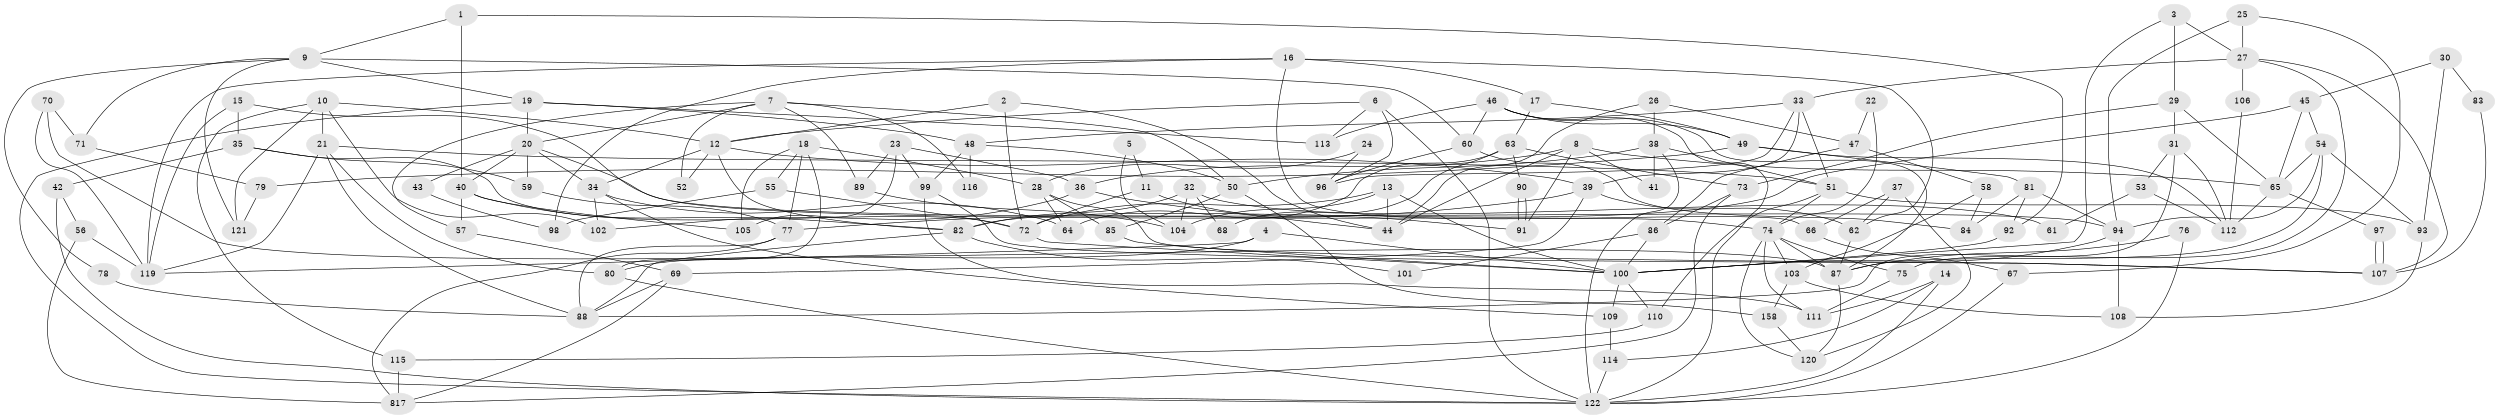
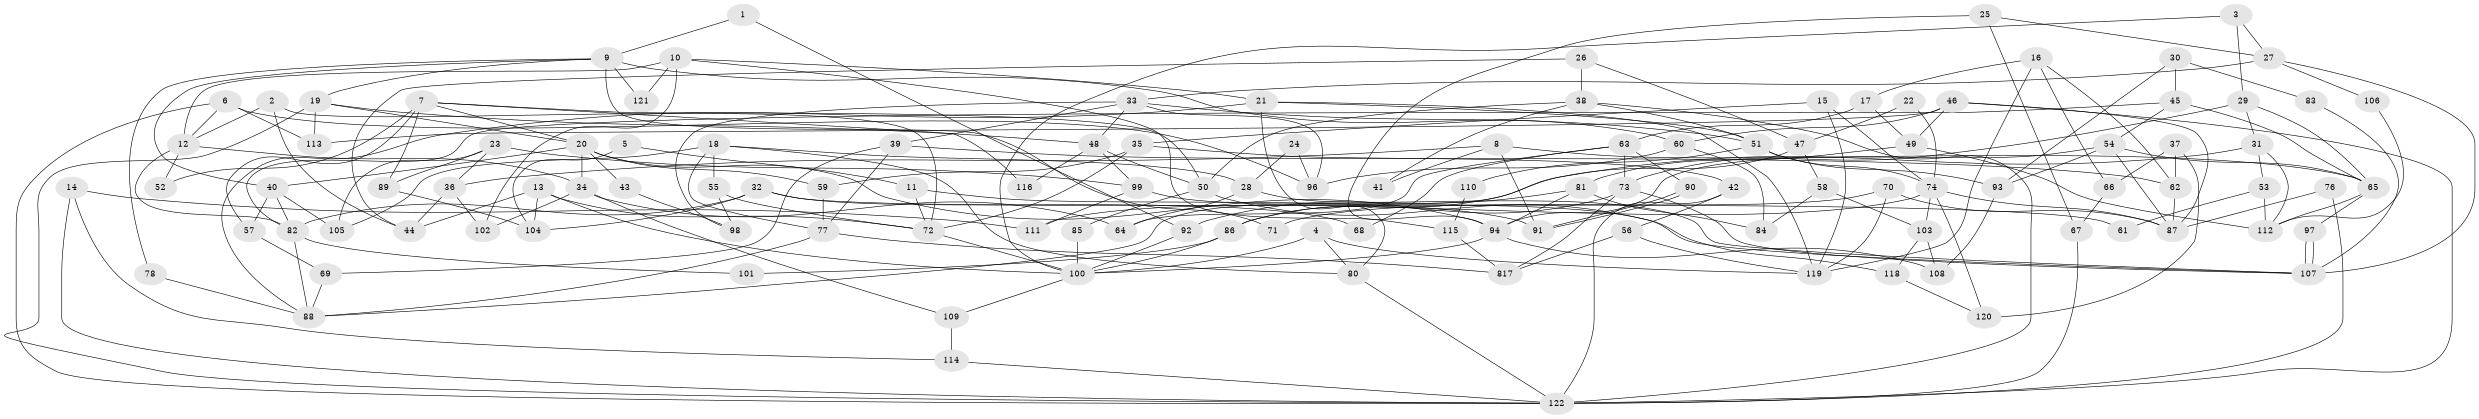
  graph {
    node [color=gray90 style=filled]
    1
    9
    40
    92
    19
    60
    71
    78
    121
    57
    82
    105
    100
    2
    12
    44
    72
    52
    34
    39
    3
    27
    29
    33
-   75
    106
    107
    65
    31
    73
    109
    110
    4
    80
    119
    122
    5
    11
    104
    91
    6
    96
    113
    7
    20
    50
    89
    116
    43
    59
    94
    85
-   118 [label=158]
+   118
    69
    8
    36
    41
    102
    112
    97
    48
    84
-   79
    88
    10
    21
    115
    51
    n69 [label=817]
    64
    62
    77
    101
    13
    14
    111
    114
    15
    35
    74
    42
    120
    87
    103
    16
    17
    66
    49
    63
    67
    81
    68
    90
    18
    28
    55
    98
    99
    108
    22
    47
    58
    86
    23
    24
    25
    26
    38
    53
    30
    45
    83
    93
    54
    61
    32
    56
    37
    46
    70
    76
    1 -- 9
-   1 -- 40
+   9 -- 40
    1 -- 92
    9 -- 19
    9 -- 60
    9 -- 71
    9 -- 78
    9 -- 121
    40 -- 57
    40 -- 82
    40 -- 105
    92 -- 100
    19 -- 122
    19 -- 113
    19 -- 20
    19 -- 48
    60 -- 96
    60 -- 84
-   71 -- 79
    78 -- 88
    57 -- 69
    82 -- 88
    82 -- 101
    100 -- 109
-   100 -- 110
    2 -- 12
    2 -- 44
    2 -- 72
    12 -- 82
    12 -- 52
    12 -- 34
-   12 -- 39
    72 -- 100
    34 -- 109
    34 -- 102
    34 -- 64
    39 -- 69
    39 -- 62
    39 -- 77
    3 -- 100
    3 -- 27
    3 -- 29
    27 -- 33
-   27 -- 75
    27 -- 106
    27 -- 107
    29 -- 65
    29 -- 31
    29 -- 73
    33 -- 39
    33 -- 96
    33 -- 48
    33 -- 51
-   16 -- 98
-   75 -- 111
+   33 -- 98
    106 -- 112
    65 -- 112
    65 -- 97
    31 -- 112
    31 -- 88
    31 -- 53
+   73 -- 107
    73 -- n69
    73 -- 86
    109 -- 114
    110 -- 115
    4 -- 100
    4 -- 80
    4 -- 119
    80 -- 122
    5 -- 11
    5 -- 104
    11 -- 72
    11 -- 91
    6 -- 12
    6 -- 122
    6 -- 96
    6 -- 113
    7 -- 57
    7 -- 52
    7 -- 20
    7 -- 50
    7 -- 89
    7 -- 116
    20 -- 40
    20 -- 34
    20 -- 43
    20 -- 59
    20 -- 94
    50 -- 85
    50 -- 118
    89 -- 104
    43 -- 98
    59 -- 77
    94 -- 100
    94 -- 108
    85 -- 100
    118 -- 120
    69 -- 88
-   69 -- n69
-   8 -- 44
    8 -- 65
    8 -- 91
    8 -- 36
    8 -- 41
    36 -- 44
    36 -- 102
    97 -- 107
    97 -- 107
    48 -- 50
    48 -- 116
    48 -- 99
-   79 -- 121
    10 -- 121
    10 -- 12
    10 -- 102
    10 -- 21
    10 -- 115
    21 -- 80
    21 -- 119
    21 -- 88
    21 -- 51
    115 -- n69
    51 -- 110
    51 -- 74
    51 -- 93
    62 -- 87
    77 -- 88
    77 -- n69
    13 -- 100
    13 -- 44
    13 -- 72
    13 -- 104
    14 -- 122
    14 -- 111
    14 -- 114
    114 -- 122
    15 -- 119
    15 -- 35
    15 -- 74
    35 -- 72
    35 -- 59
    35 -- 42
-   74 -- 75
    74 -- 111
    74 -- 120
    74 -- 87
    74 -- 103
    42 -- 122
    42 -- 56
-   87 -- 120
    103 -- 118
    103 -- 108
    16 -- 119
    16 -- 62
    16 -- 17
    16 -- 66
    17 -- 49
    17 -- 63
    66 -- 67
    49 -- 112
-   49 -- 79
    49 -- 81
    63 -- 73
    63 -- 64
    63 -- 68
    63 -- 90
    67 -- 122
    81 -- 92
    81 -- 94
    81 -- 84
    90 -- 91
    90 -- 91
    18 -- 105
    18 -- 80
    18 -- 77
    18 -- 28
    18 -- 55
    28 -- 107
-   28 -- 85
    28 -- 64
    55 -- 72
    55 -- 98
    99 -- 107
    99 -- 111
    22 -- 74
    22 -- 47
    47 -- 58
    47 -- 86
    58 -- 84
    58 -- 103
    86 -- 100
    86 -- 101
    23 -- 105
    23 -- 89
    23 -- 36
    23 -- 99
    24 -- 96
    24 -- 28
    25 -- 27
    25 -- 94
    25 -- 67
    26 -- 44
    26 -- 47
    26 -- 38
    38 -- 122
    38 -- 50
    38 -- 41
    38 -- 51
    53 -- 112
    53 -- 61
    30 -- 45
    30 -- 83
    30 -- 93
    45 -- 82
    45 -- 65
    45 -- 54
    83 -- 107
    93 -- 108
    54 -- 65
    54 -- 94
    54 -- 87
    54 -- 93
    32 -- 82
    32 -- 104
    32 -- 68
    32 -- 61
    56 -- 119
    56 -- n69
    37 -- 62
    37 -- 120
    37 -- 66
    46 -- 60
    46 -- 122
    46 -- 113
    46 -- 87
    46 -- 49
    70 -- 71
    70 -- 119
    70 -- 87
    76 -- 122
    76 -- 87
  }
